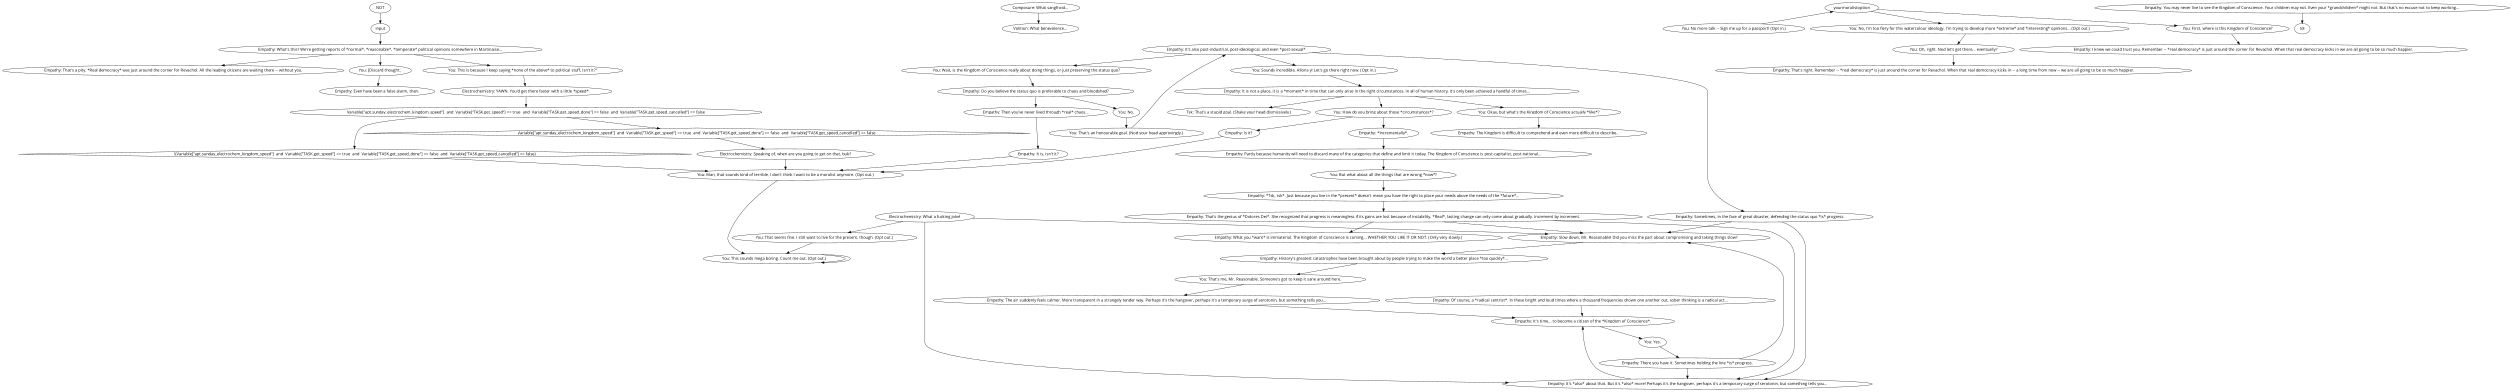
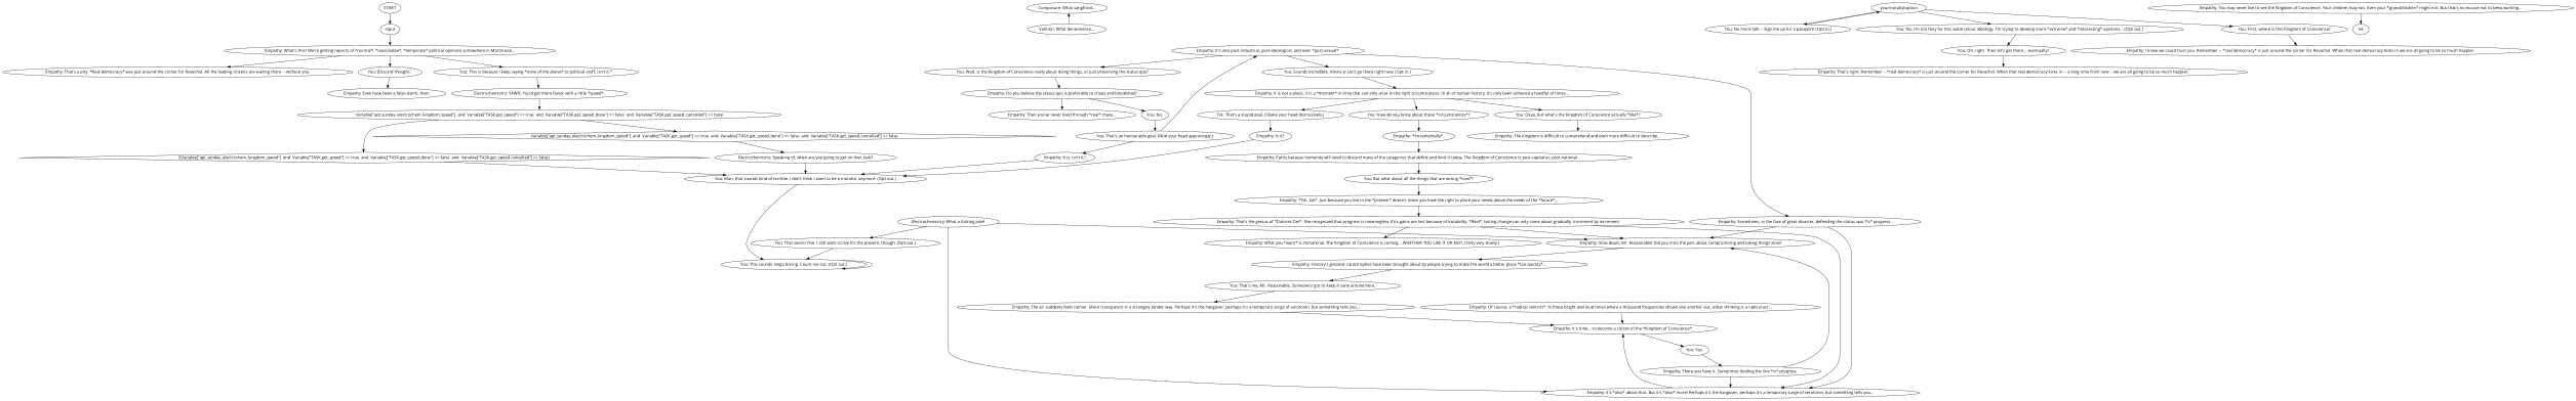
  digraph {
    fontname="Open Sans"
    node [fontname="Open Sans"]
    edge [fontname="Open Sans"]
-   n1 [label=NOT]
+   n1 [label=START]
    n2 [label=input]
    n3 [label="Empathy: What's this? We're getting reports of *normal*, *reasonable*, *temperate* political opinions somewhere in Martinaise..."]
    n4 [label="You: [Discard thought.]"]
    n5 [label="You: This is because I keep saying *none of the above* to political stuff, isn't it?\""]
    n6 [label="Empathy: That's a pity. *Real democracy* was just around the corner for Revachol. All the leading citizens are waiting there -- without you."]
    n7 [label="Empathy: *Tsk, tsk*. Just because you live in the *present* doesn't mean you have the right to place your needs above the needs of the *future*..."]
    n8 [label="Empathy: That's the genius of *Dolores Dei*. She recognized that progress is meaningless if its gains are lost because of instability. *Real*, lasting change can only come about gradually. Increment by increment."]
    n9 [label="Empathy: Slow down, Mr. Reasonable! Did you miss the part about compromising and taking things slow?"]
    n10 [label="Empathy: It's *also* about that. But it's *also* more! Perhaps it's the hangover, perhaps it's a temporary surge of serotonin, but something tells you..."]
    n11 [label="Empathy: What you *want* is immaterial. The Kingdom of Conscience is coming... WHETHER YOU LIKE IT OR NOT. (Only very slowly.)"]
    n12 [label="Empathy: *Incrementally*."]
    n13 [label="Empathy: Partly because humanity will need to discard many of the categories that define and limit it today. The Kingdom of Conscience is post-capitalist, post-national..."]
    n14 [label="You: But what about all the things that are wrong *now*?"]
    n15 [label="Composure: What sangfroid..."]
    n16 [label="Volition: What benevolence..."]
    n17 [label="Empathy: The Kingdom is difficult to comprehend and even more difficult to describe..."]
    n18 [label="Empathy: Of course, a *radical centrist*. In these bright and loud times where a thousand frequencies drown one another out, sober thinking is a radical act..."]
    n19 [label="Empathy: It's time... to become a citizen of the *Kingdom of Conscience*."]
    n20 [label="You: Yes."]
    n21 [label="Electrochemistry: Speaking of, when are you going to get on that, bub?"]
    n22 [label="You: Man, that sounds kind of terrible. I don't think I want to be a moralist anymore. (Opt out.)"]
    n23 [label="You: This sounds mega boring. Count me out. (Opt out.)"]
    n24 [label="You: How do you bring about those *circumstances*?"]
    n25 [label="Empathy: Do you believe the status quo is preferable to chaos and bloodshed?"]
    n26 [label="You: No."]
    n27 [label="Empathy: Then you've never lived through *real* chaos..."]
    n28 [label="You: That's an honourable goal. (Nod your head approvingly.)"]
    n29 [label="Empathy: It is, isn't it?"]
    n30 [label="Empathy: The air suddenly feels calmer. More transparent in a strangely tender way. Perhaps it's the hangover, perhaps it's a temporary surge of serotonin, but something tells you..."]
    n31 [label="Empathy: Is it?"]
    n32 [label="Empathy: Even have been a false alarm, then."]
    n33 [label="Variable[\"apt.sunday_electrochem_kingdom_speed\"]  and  Variable[\"TASK.get_speed\"] == true  and  Variable[\"TASK.get_speed_done\"] == false  and  Variable[\"TASK.get_speed_cancelled\"] == false"]
    n34 [label="Variable[\"apt.sunday_electrochem_kingdom_speed\"]  and  Variable[\"TASK.get_speed\"] == true  and  Variable[\"TASK.get_speed_done\"] == false  and  Variable[\"TASK.get_speed_cancelled\"] == false" shape=diamond]
    n35 [label="!(Variable[\"apt.sunday_electrochem_kingdom_speed\"]  and  Variable[\"TASK.get_speed\"] == true  and  Variable[\"TASK.get_speed_done\"] == false  and  Variable[\"TASK.get_speed_cancelled\"] == false)" shape=diamond]
    n36 [label="Electrochemistry: YAWN. You'd get there faster with a little *speed*."]
    n37 [label="Empathy: There you have it. Sometimes holding the line *is* progress."]
    n38 [label="Empathy: History's greatest catastrophes have been brought about by people trying to make the world a better place *too quickly*..."]
    n39 [label="Tsk: That's a stupid goal. (Shake your head dismissively.)"]
    n40 [label="You: No, I'm too fiery for this watercolour ideology. I'm trying to develop more *extreme* and *interesting* opinions... (Opt out.)"]
-   n41 [label="You: Oh, right. Nod let's get there... eventually?"]
+   n41 [label="You: Oh, right. Then let's get there... eventually?"]
    n42 [label="Empathy: That's right. Remember -- *real democracy* is just around the corner for Revachol. When that real democracy kicks in -- a long time from now -- we are all going to be so much happier."]
    n43 [label="Empathy: It's also post-industrial, post-ideological, and even *post-sexual*."]
    n44 [label="Electrochemistry: What a fucking joke!"]
    n45 [label="You: That seems fine. I still want to live for the present, though. (Opt out.)"]
    n46 [label="You: Sounds incredible. Allons-y! Let's go there right now. (Opt in.)"]
    n47 [label="Empathy: It is not a place, it is a *moment* in time that can only arise in the right circumstances. In all of human history, it's only been achieved a handful of times..."]
    n48 [label="You: Okay, but what's the Kingdom of Conscience actually *like*?"]
    n49 [label="You: First, where is this Kingdom of Conscience?"]
    n50 [label="Empathy: I knew we could trust you. Remember -- *real democracy* is just around the corner for Revachol. When that real democracy kicks in we are all going to be so much happier."]
    n51 [label="You: No more talk -- Sign me up for a passport! (Opt in.)"]
    n52 [label=yourmoralistoption]
    n53 [label="Empathy: You may never live to see the Kingdom of Conscience. Your children may not. Even your *grandchildren* might not. But that's no excuse not to keep working..."]
    58
    n55 [label="You: That's me, Mr. Reasonable. Someone's got to keep it sane around here."]
    n56 [label="You: Wait, is the Kingdom of Conscience really about doing things, or just preserving the status quo?"]
    n57 [label="Empathy: Sometimes, in the face of great disaster, defending the status quo *is* progress."]
    n1 -> n2
    n2 -> n3
    n3 -> n4
    n3 -> n5
    n3 -> n6
    n4 -> n32
    n5 -> n36
    n7 -> n8
    n8 -> n9
    n8 -> n10
    n8 -> n11
    n9 -> n38
    n10 -> n19
    n12 -> n13
    n13 -> n14
    n14 -> n7
-   n15 -> n16
+   n16 -> n15
    n18 -> n19
    n19 -> n20
    n20 -> n37
    n21 -> n22
    n22 -> n23
    n23 -> n23
    n24 -> n12
    n25 -> n26
    n25 -> n27
    n26 -> n28
-   n27 -> n29
+   n28 -> n29
    n28 -> n43
    n29 -> n22
    n30 -> n19
    n31 -> n22
    n33 -> n34
    n33 -> n35
    n34 -> n21
    n35 -> n22
    n36 -> n33
    n37 -> n9
    n37 -> n10
    n38 -> n55
-   n24 -> n31
+   n39 -> n31
    n40 -> n41
    n41 -> n42
    n43 -> n46
    n43 -> n56
    n43 -> n57
    n44 -> n9
    n44 -> n10
    n44 -> n45
    n45 -> n23
    n46 -> n47
    n47 -> n24
    n47 -> n39
    n47 -> n48
    n48 -> n17
    n49 -> n50
    n51 -> n52
    n52 -> n40
    n52 -> n49
+   n52 -> n51
    n53 -> 58
    n55 -> n30
    n56 -> n25
    n57 -> n9
    n57 -> n10
  }
